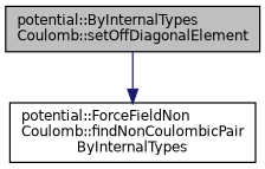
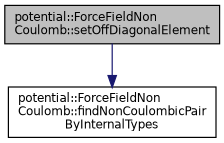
  digraph {
    rankdir=TB
    node [color=black fontname=Helvetica fontsize=10 shape=record style=filled]
-   n1 [fillcolor=grey75 fontcolor=black height=0.2 label="potential::ByInternalTypes\lCoulomb::setOffDiagonalElement" width=0.4]
+   n1 [fillcolor=grey75 fontcolor=black height=0.2 label="potential::ForceFieldNon\lCoulomb::setOffDiagonalElement" width=0.4]
    n2 [fillcolor=white height=0.2 label="potential::ForceFieldNon\lCoulomb::findNonCoulombicPair\lByInternalTypes" width=0.4]
    n1 -> n2 [color=midnightblue fontname=Helvetica fontsize=10 labelfontname=Helvetica labelfontsize=10 style=solid]
  }
